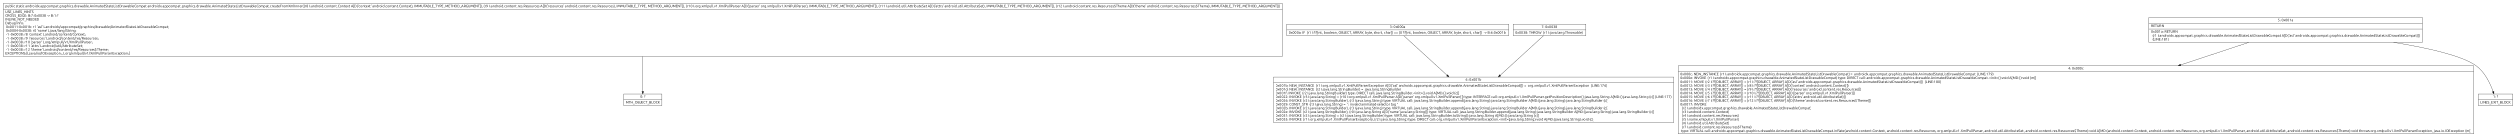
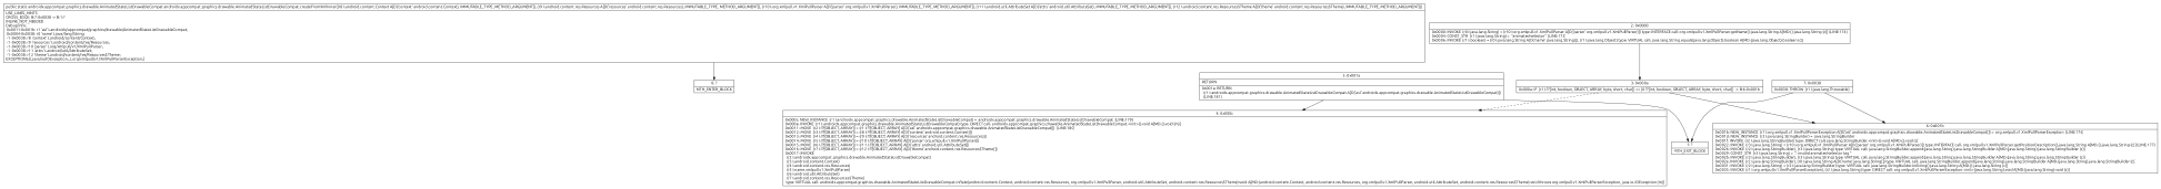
  digraph {
    fontname=Ubuntu
    node [fontname=Ubuntu shape=record]
    edge [fontname=Ubuntu]
-   n1 [label="{0\:\ ?|MTH_OBJECT_BLOCK\l}"]
+   n1 [label="{0\:\ ?|MTH_ENTER_BLOCK\l}"]
+   n2 [label="{2\:\ 0x0000|0x0000: INVOKE  (r0 I:java.lang.String) = (r10 I:org.xmlpull.v1.XmlPullParser A[D('parser' org.xmlpull.v1.XmlPullParser)]) type: INTERFACE call: org.xmlpull.v1.XmlPullParser.getName():java.lang.String A[MD:():java.lang.String (c)] (LINE:174)\l0x0004: CONST_STR  (r1 I:java.lang.String) =  \"animated\-selector\"  (LINE:175)\l0x0006: INVOKE  (r1 I:boolean) = (r0 I:java.lang.String A[D('name' java.lang.String)]), (r1 I:java.lang.Object) type: VIRTUAL call: java.lang.String.equals(java.lang.Object):boolean A[MD:(java.lang.Object):boolean (c)]\l}"]
    n3 [label="{3\:\ 0x000a|0x000a: IF  (r1 I:??[int, boolean, OBJECT, ARRAY, byte, short, char]) == (0 ??[int, boolean, OBJECT, ARRAY, byte, short, char])  \-\> B:6:0x001b \l}"]
    n4 [label="{4\:\ 0x000c|0x000c: NEW_INSTANCE  (r1 I:androidx.appcompat.graphics.drawable.AnimatedStateListDrawableCompat) =  androidx.appcompat.graphics.drawable.AnimatedStateListDrawableCompat  (LINE:179)\l0x000e: INVOKE  (r1 I:androidx.appcompat.graphics.drawable.AnimatedStateListDrawableCompat) type: DIRECT call: androidx.appcompat.graphics.drawable.AnimatedStateListDrawableCompat.\<init\>():void A[MD:():void (m)]\l0x0011: MOVE  (r2 I:??[OBJECT, ARRAY]) = (r1 I:??[OBJECT, ARRAY] A[D('asl' androidx.appcompat.graphics.drawable.AnimatedStateListDrawableCompat)])  (LINE:180)\l0x0012: MOVE  (r3 I:??[OBJECT, ARRAY]) = (r8 I:??[OBJECT, ARRAY] A[D('context' android.content.Context)]) \l0x0013: MOVE  (r4 I:??[OBJECT, ARRAY]) = (r9 I:??[OBJECT, ARRAY] A[D('resources' android.content.res.Resources)]) \l0x0014: MOVE  (r5 I:??[OBJECT, ARRAY]) = (r10 I:??[OBJECT, ARRAY] A[D('parser' org.xmlpull.v1.XmlPullParser)]) \l0x0015: MOVE  (r6 I:??[OBJECT, ARRAY]) = (r11 I:??[OBJECT, ARRAY] A[D('attrs' android.util.AttributeSet)]) \l0x0016: MOVE  (r7 I:??[OBJECT, ARRAY]) = (r12 I:??[OBJECT, ARRAY] A[D('theme' android.content.res.Resources$Theme)]) \l0x0017: INVOKE  \l  (r2 I:androidx.appcompat.graphics.drawable.AnimatedStateListDrawableCompat)\l  (r3 I:android.content.Context)\l  (r4 I:android.content.res.Resources)\l  (r5 I:name.xmlpull.v1.XmlPullParser)\l  (r6 I:android.util.AttributeSet)\l  (r7 I:android.content.res.Resources$Theme)\l type: VIRTUAL call: androidx.appcompat.graphics.drawable.AnimatedStateListDrawableCompat.inflate(android.content.Context, android.content.res.Resources, org.xmlpull.v1.XmlPullParser, android.util.AttributeSet, android.content.res.Resources$Theme):void A[MD:(android.content.Context, android.content.res.Resources, org.xmlpull.v1.XmlPullParser, android.util.AttributeSet, android.content.res.Resources$Theme):void throws org.xmlpull.v1.XmlPullParserException, java.io.IOException (m)]\l}"]
    n5 [label="{6\:\ 0x001b|0x001b: NEW_INSTANCE  (r1 I:org.xmlpull.v1.XmlPullParserException A[D('asl' androidx.appcompat.graphics.drawable.AnimatedStateListDrawableCompat)]) =  org.xmlpull.v1.XmlPullParserException  (LINE:176)\l0x001d: NEW_INSTANCE  (r2 I:java.lang.StringBuilder) =  java.lang.StringBuilder \l0x001f: INVOKE  (r2 I:java.lang.StringBuilder) type: DIRECT call: java.lang.StringBuilder.\<init\>():void A[MD:():void (c)]\l0x0022: INVOKE  (r3 I:java.lang.String) = (r10 I:org.xmlpull.v1.XmlPullParser A[D('parser' org.xmlpull.v1.XmlPullParser)]) type: INTERFACE call: org.xmlpull.v1.XmlPullParser.getPositionDescription():java.lang.String A[MD:():java.lang.String (c)] (LINE:177)\l0x0026: INVOKE  (r2 I:java.lang.StringBuilder), (r3 I:java.lang.String) type: VIRTUAL call: java.lang.StringBuilder.append(java.lang.String):java.lang.StringBuilder A[MD:(java.lang.String):java.lang.StringBuilder (c)]\l0x0029: CONST_STR  (r3 I:java.lang.String) =  \": invalid animated\-selector tag \" \l0x002b: INVOKE  (r2 I:java.lang.StringBuilder), (r3 I:java.lang.String) type: VIRTUAL call: java.lang.StringBuilder.append(java.lang.String):java.lang.StringBuilder A[MD:(java.lang.String):java.lang.StringBuilder (c)]\l0x002e: INVOKE  (r2 I:java.lang.StringBuilder), (r0 I:java.lang.String A[D('name' java.lang.String)]) type: VIRTUAL call: java.lang.StringBuilder.append(java.lang.String):java.lang.StringBuilder A[MD:(java.lang.String):java.lang.StringBuilder (c)]\l0x0031: INVOKE  (r2 I:java.lang.String) = (r2 I:java.lang.StringBuilder) type: VIRTUAL call: java.lang.StringBuilder.toString():java.lang.String A[MD:():java.lang.String (c)]\l0x0035: INVOKE  (r1 I:org.xmlpull.v1.XmlPullParserException), (r2 I:java.lang.String) type: DIRECT call: org.xmlpull.v1.XmlPullParserException.\<init\>(java.lang.String):void A[MD:(java.lang.String):void (c)]\l}"]
    n6 [label="{5\:\ 0x001a|RETURN\l|0x001a: RETURN  \l  (r1 I:androidx.appcompat.graphics.drawable.AnimatedStateListDrawableCompat A[D('asl' androidx.appcompat.graphics.drawable.AnimatedStateListDrawableCompat)])\l  (LINE:181)\l}"]
-   n7 [label="{1\:\ ?|LINES_EXIT_BLOCK\l}"]
+   n7 [label="{1\:\ ?|MTH_EXIT_BLOCK\l}"]
    n8 [label="{7\:\ 0x0038|0x0038: THROW  (r1 I:java.lang.Throwable) \l}"]
    n9 [label="{public static androidx.appcompat.graphics.drawable.AnimatedStateListDrawableCompat androidx.appcompat.graphics.drawable.AnimatedStateListDrawableCompat.createFromXmlInner((r8 I:android.content.Context A[D('context' android.content.Context), IMMUTABLE_TYPE, METHOD_ARGUMENT]), (r9 I:android.content.res.Resources A[D('resources' android.content.res.Resources), IMMUTABLE_TYPE, METHOD_ARGUMENT]), (r10 I:org.xmlpull.v1.XmlPullParser A[D('parser' org.xmlpull.v1.XmlPullParser), IMMUTABLE_TYPE, METHOD_ARGUMENT]), (r11 I:android.util.AttributeSet A[D('attrs' android.util.AttributeSet), IMMUTABLE_TYPE, METHOD_ARGUMENT]), (r12 I:android.content.res.Resources$Theme A[D('theme' android.content.res.Resources$Theme), IMMUTABLE_TYPE, METHOD_ARGUMENT]))  | USE_LINES_HINTS\lCROSS_EDGE: B:7:0x0038 \-\> B:1:?\lINLINE_NOT_NEEDED\lDebug Info:\l  0x0011\-0x001b: r1 'asl' Landroidx\/appcompat\/graphics\/drawable\/AnimatedStateListDrawableCompat;\l  0x0004\-0x0038: r0 'name' Ljava\/lang\/String;\l  \-1 \-0x0038: r8 'context' Landroid\/content\/Context;\l  \-1 \-0x0038: r9 'resources' Landroid\/content\/res\/Resources;\l  \-1 \-0x0038: r10 'parser' Lorg\/xmlpull\/v1\/XmlPullParser;\l  \-1 \-0x0038: r11 'attrs' Landroid\/util\/AttributeSet;\l  \-1 \-0x0038: r12 'theme' Landroid\/content\/res\/Resources$Theme;\lEXCEPTIONS:[Ljava\/io\/IOException;, Lorg\/xmlpull\/v1\/XmlPullParserException;]\l}"]
+   n2 -> n3
+   n3 -> n4 [style=dashed]
    n3 -> n5
    n6 -> n4
    n6 -> n7
    n8 -> n5
+   n8 -> n7
    n9 -> n1
  }
